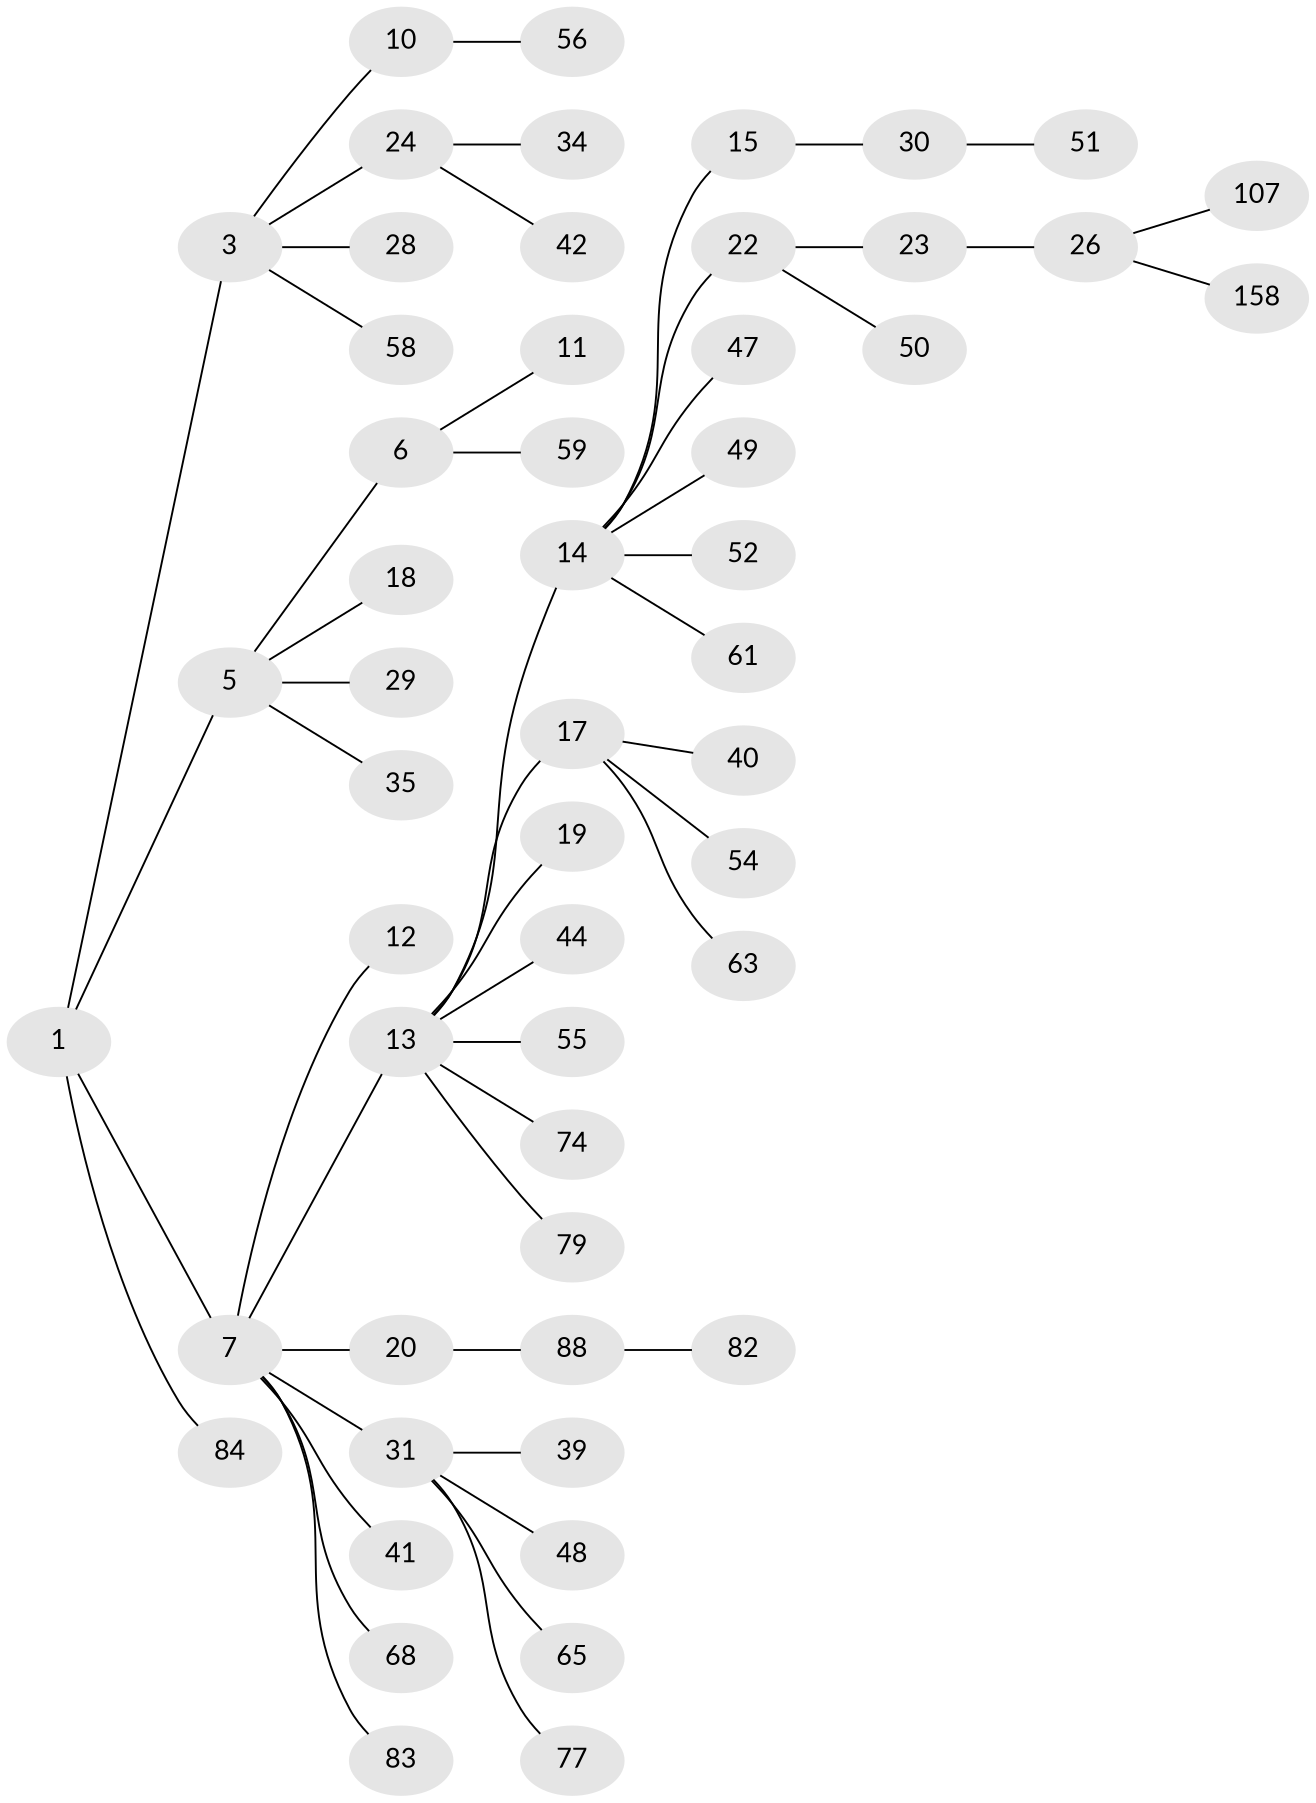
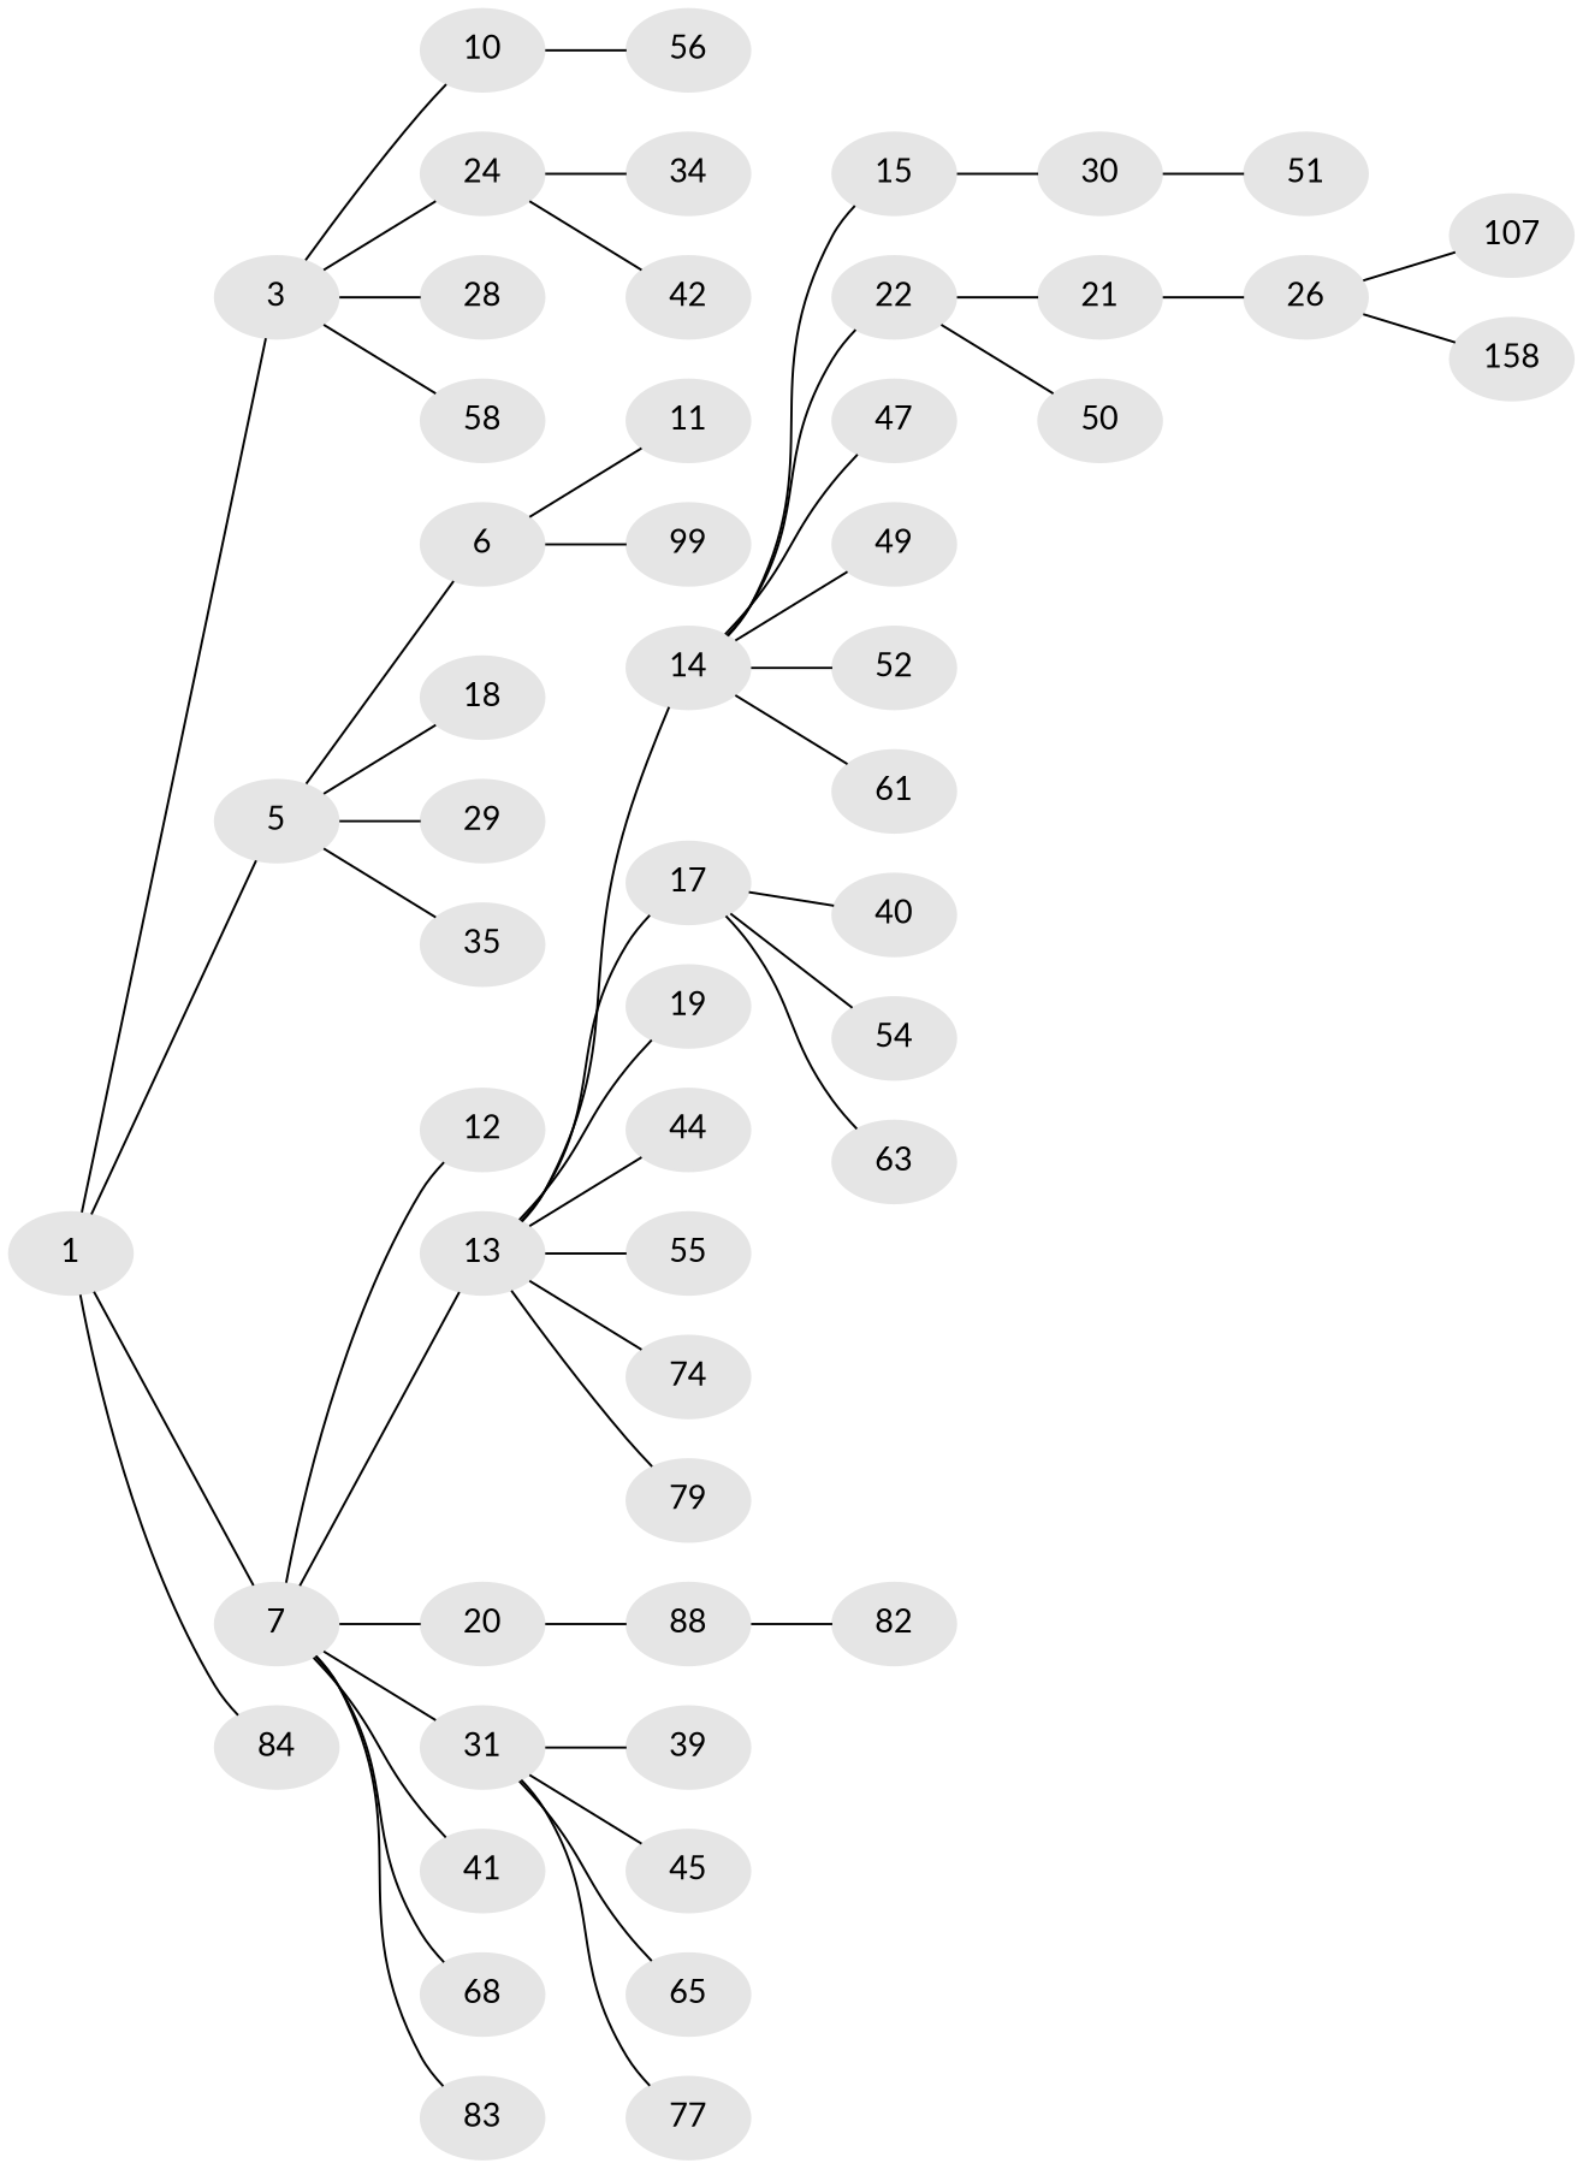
  graph {
    fontname=Lato
    rankdir=LR
    node [color=gray90 fontname=Lato style=filled]
    edge [fontname=Lato]
    1 [super="+2+106+62"]
    3 [super="+4"]
    5
    7 [super="+104+8+27"]
    84
    10 [super="+46+70"]
    24
    28 [super="+36+60"]
    58
    6 [super="+38"]
    18 [super="+57+32+91"]
    29
    35 [super="+43"]
    12 [super="+53"]
    13 [super="+16"]
    n16 [label=20 super="+64+67"]
    31
    41 [super="+86"]
    68 [super="+71"]
    83
    56 [super="+90"]
    34 [super="+66"]
    42 [super="+95"]
    11
-   59
+   59 [label=99]
    14 [super="+20"]
    17 [super="+37"]
    19
    44
    55 [super="+80"]
    74
    79
    n33 [label=88]
    39
-   45 [label=48]
+   45
    65 [super="+85"]
    77
    15
    22
    47 [super="+76"]
    49
    52 [super="+92"]
    61
    40
    54
    63
    30
-   23
+   23 [label=21]
    50
    51
    26
    107
    n53 [label=158]
    82
    1 -- 3
    1 -- 5
    1 -- 7
    1 -- 84
    3 -- 10
    3 -- 24
    3 -- 28
    3 -- 58
    5 -- 6
    5 -- 18
    5 -- 29
    5 -- 35
    7 -- 12
    7 -- 13
    7 -- n16
    7 -- 31
    7 -- 41
    7 -- 68
    7 -- 83
    10 -- 56
    24 -- 34
    24 -- 42
    6 -- 11
    6 -- 59
    13 -- 14
    13 -- 17
    13 -- 19
    13 -- 44
    13 -- 55
    13 -- 74
    13 -- 79
    n16 -- n33
    31 -- 39
    31 -- 45
    31 -- 65
    31 -- 77
    14 -- 15
    14 -- 22
    14 -- 47
    14 -- 49
    14 -- 52
    14 -- 61
    17 -- 40
    17 -- 54
    17 -- 63
    n33 -- 82
    15 -- 30
    22 -- 23
    22 -- 50
    30 -- 51
    23 -- 26
    26 -- 107
    26 -- n53
  }
